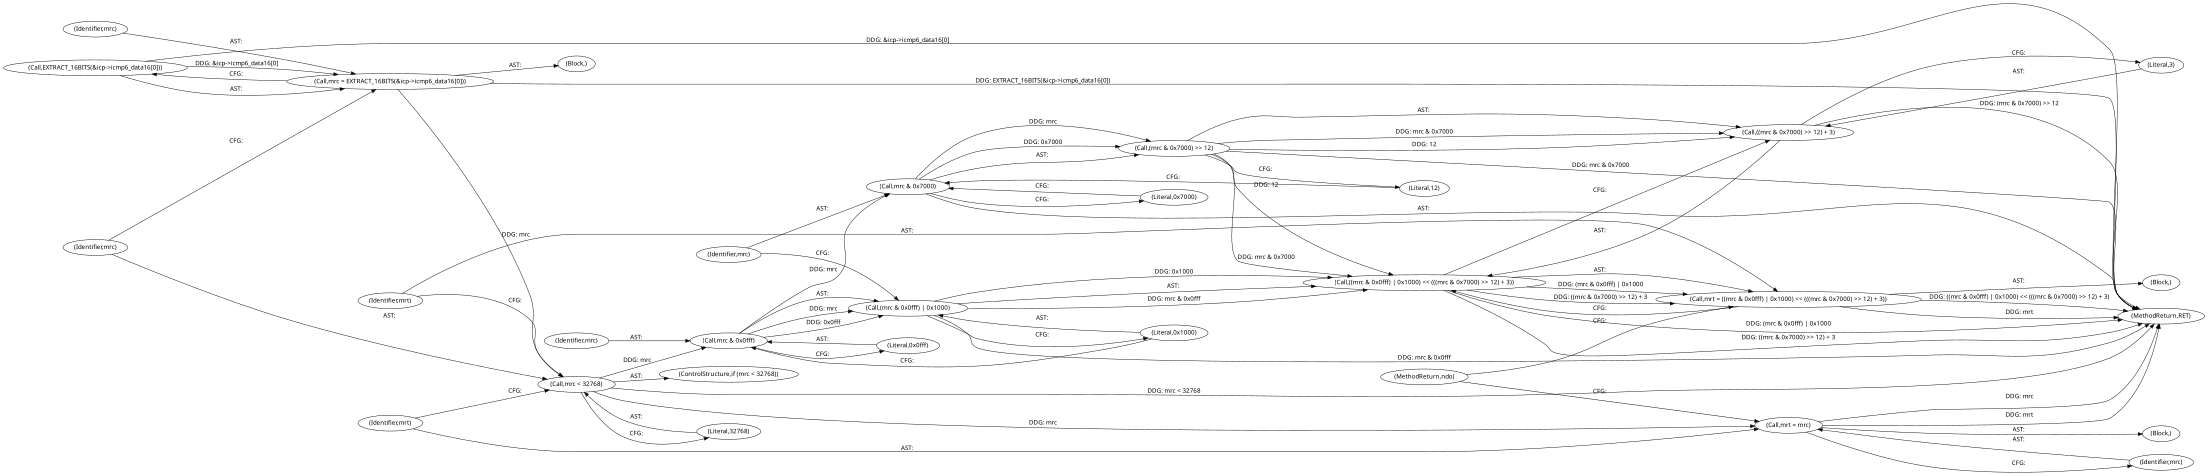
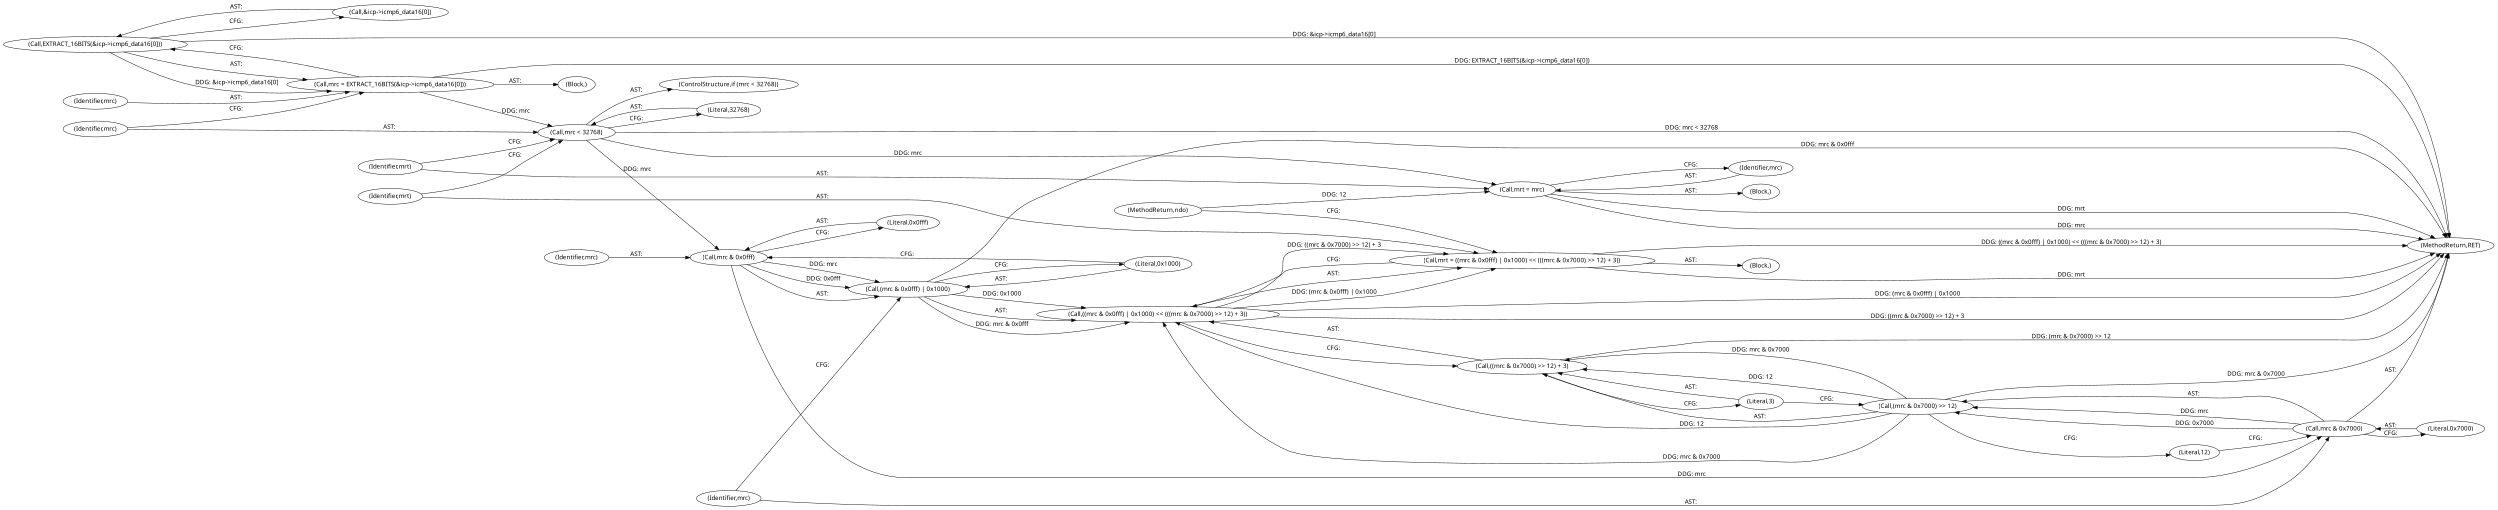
  digraph {
    fontname="Noto Sans"
    rankdir=LR
    node [fontname="Noto Sans"]
    edge [fontname="Noto Sans"]
    n1 [label="(Call,EXTRACT_16BITS(&icp->icmp6_data16[0]))"]
    n2 [label="(Call,mrc = EXTRACT_16BITS(&icp->icmp6_data16[0]))"]
+   n3 [label="(Call,&icp->icmp6_data16[0])"]
    n4 [label="(MethodReturn,RET)"]
    n5 [label="(Call,mrc < 32768)"]
    n6 [label="(Block,)"]
    n7 [label="(Call,mrt = mrc)"]
    n8 [label="(Call,mrc & 0x0fff)"]
    n9 [label="(Literal,32768)"]
    n10 [label="(ControlStructure,if (mrc < 32768))"]
    n11 [label="(Block,)"]
    n12 [label="(Identifier,mrc)"]
    n13 [label="(Call,(mrc & 0x0fff) | 0x1000)"]
    n14 [label="(Call,mrc & 0x7000)"]
    n15 [label="(Literal,0x0fff)"]
    n16 [label="(Call,((mrc & 0x0fff) | 0x1000) << (((mrc & 0x7000) >> 12) + 3))"]
    n17 [label="(Literal,0x1000)"]
    n18 [label="(Call,(mrc & 0x7000) >> 12)"]
    n19 [label="(Literal,0x7000)"]
    n20 [label="(Call,mrt = ((mrc & 0x0fff) | 0x1000) << (((mrc & 0x7000) >> 12) + 3))"]
    n21 [label="(Call,((mrc & 0x7000) >> 12) + 3)"]
    n22 [label="(Block,)"]
    n23 [label="(Literal,3)"]
    n24 [label="(Literal,12)"]
    n25 [label="(Identifier,mrc)"]
    n26 [label="(Identifier,mrt)"]
    n27 [label="(Identifier,mrc)"]
    n28 [label="(MethodReturn,ndo)"]
    n29 [label="(Identifier,mrc)"]
    n30 [label="(Identifier,mrt)"]
    n31 [label="(Identifier,mrc)"]
    n1 -> n2 [label="AST: "]
    n1 -> n2 [label="DDG: &icp->icmp6_data16[0]"]
+   n1 -> n3 [label="CFG: "]
    n1 -> n4 [label="DDG: &icp->icmp6_data16[0]"]
    n2 -> n1 [label="CFG: "]
    n2 -> n4 [label="DDG: EXTRACT_16BITS(&icp->icmp6_data16[0])"]
    n2 -> n5 [label="DDG: mrc"]
    n2 -> n6 [label="AST: "]
+   n3 -> n1 [label="AST: "]
    n5 -> n4 [label="DDG: mrc < 32768"]
    n5 -> n7 [label="DDG: mrc"]
    n5 -> n8 [label="DDG: mrc"]
    n5 -> n9 [label="CFG: "]
    n5 -> n10 [label="AST: "]
    n7 -> n4 [label="DDG: mrc"]
    n7 -> n4 [label="DDG: mrt"]
    n7 -> n11 [label="AST: "]
    n7 -> n12 [label="CFG: "]
    n8 -> n13 [label="AST: "]
    n8 -> n13 [label="DDG: mrc"]
    n8 -> n13 [label="DDG: 0x0fff"]
    n8 -> n14 [label="DDG: mrc"]
    n8 -> n15 [label="CFG: "]
    n9 -> n5 [label="AST: "]
    n12 -> n7 [label="AST: "]
    n13 -> n4 [label="DDG: mrc & 0x0fff"]
    n13 -> n16 [label="AST: "]
    n13 -> n16 [label="DDG: mrc & 0x0fff"]
    n13 -> n16 [label="DDG: 0x1000"]
    n13 -> n17 [label="CFG: "]
    n14 -> n4 [label="AST: "]
    n14 -> n18 [label="AST: "]
    n14 -> n18 [label="DDG: mrc"]
    n14 -> n18 [label="DDG: 0x7000"]
    n14 -> n19 [label="CFG: "]
    n15 -> n8 [label="AST: "]
    n16 -> n4 [label="DDG: (mrc & 0x0fff) | 0x1000"]
    n16 -> n4 [label="DDG: ((mrc & 0x7000) >> 12) + 3"]
    n16 -> n20 [label="AST: "]
    n16 -> n20 [label="DDG: (mrc & 0x0fff) | 0x1000"]
    n16 -> n20 [label="DDG: ((mrc & 0x7000) >> 12) + 3"]
    n16 -> n21 [label="CFG: "]
    n17 -> n8 [label="CFG: "]
    n17 -> n13 [label="AST: "]
    n18 -> n4 [label="DDG: mrc & 0x7000"]
    n18 -> n16 [label="DDG: mrc & 0x7000"]
    n18 -> n16 [label="DDG: 12"]
    n18 -> n21 [label="AST: "]
    n18 -> n21 [label="DDG: mrc & 0x7000"]
    n18 -> n21 [label="DDG: 12"]
    n18 -> n24 [label="CFG: "]
-   n19 -> n14 [label="CFG: "]
+   n19 -> n14 [label="AST: "]
    n20 -> n4 [label="DDG: mrt"]
    n20 -> n4 [label="DDG: ((mrc & 0x0fff) | 0x1000) << (((mrc & 0x7000) >> 12) + 3)"]
    n20 -> n16 [label="CFG: "]
    n20 -> n22 [label="AST: "]
    n21 -> n4 [label="DDG: (mrc & 0x7000) >> 12"]
    n21 -> n16 [label="AST: "]
    n21 -> n23 [label="CFG: "]
+   n23 -> n18 [label="CFG: "]
    n23 -> n21 [label="AST: "]
    n24 -> n14 [label="CFG: "]
    n25 -> n2 [label="AST: "]
    n26 -> n5 [label="CFG: "]
    n26 -> n7 [label="AST: "]
    n27 -> n13 [label="CFG: "]
    n27 -> n14 [label="AST: "]
-   n28 -> n7 [label="CFG: "]
+   n28 -> n7 [label="DDG: 12"]
    n28 -> n20 [label="CFG: "]
    n29 -> n8 [label="AST: "]
    n30 -> n5 [label="CFG: "]
    n30 -> n20 [label="AST: "]
    n31 -> n2 [label="CFG: "]
    n31 -> n5 [label="AST: "]
  }
